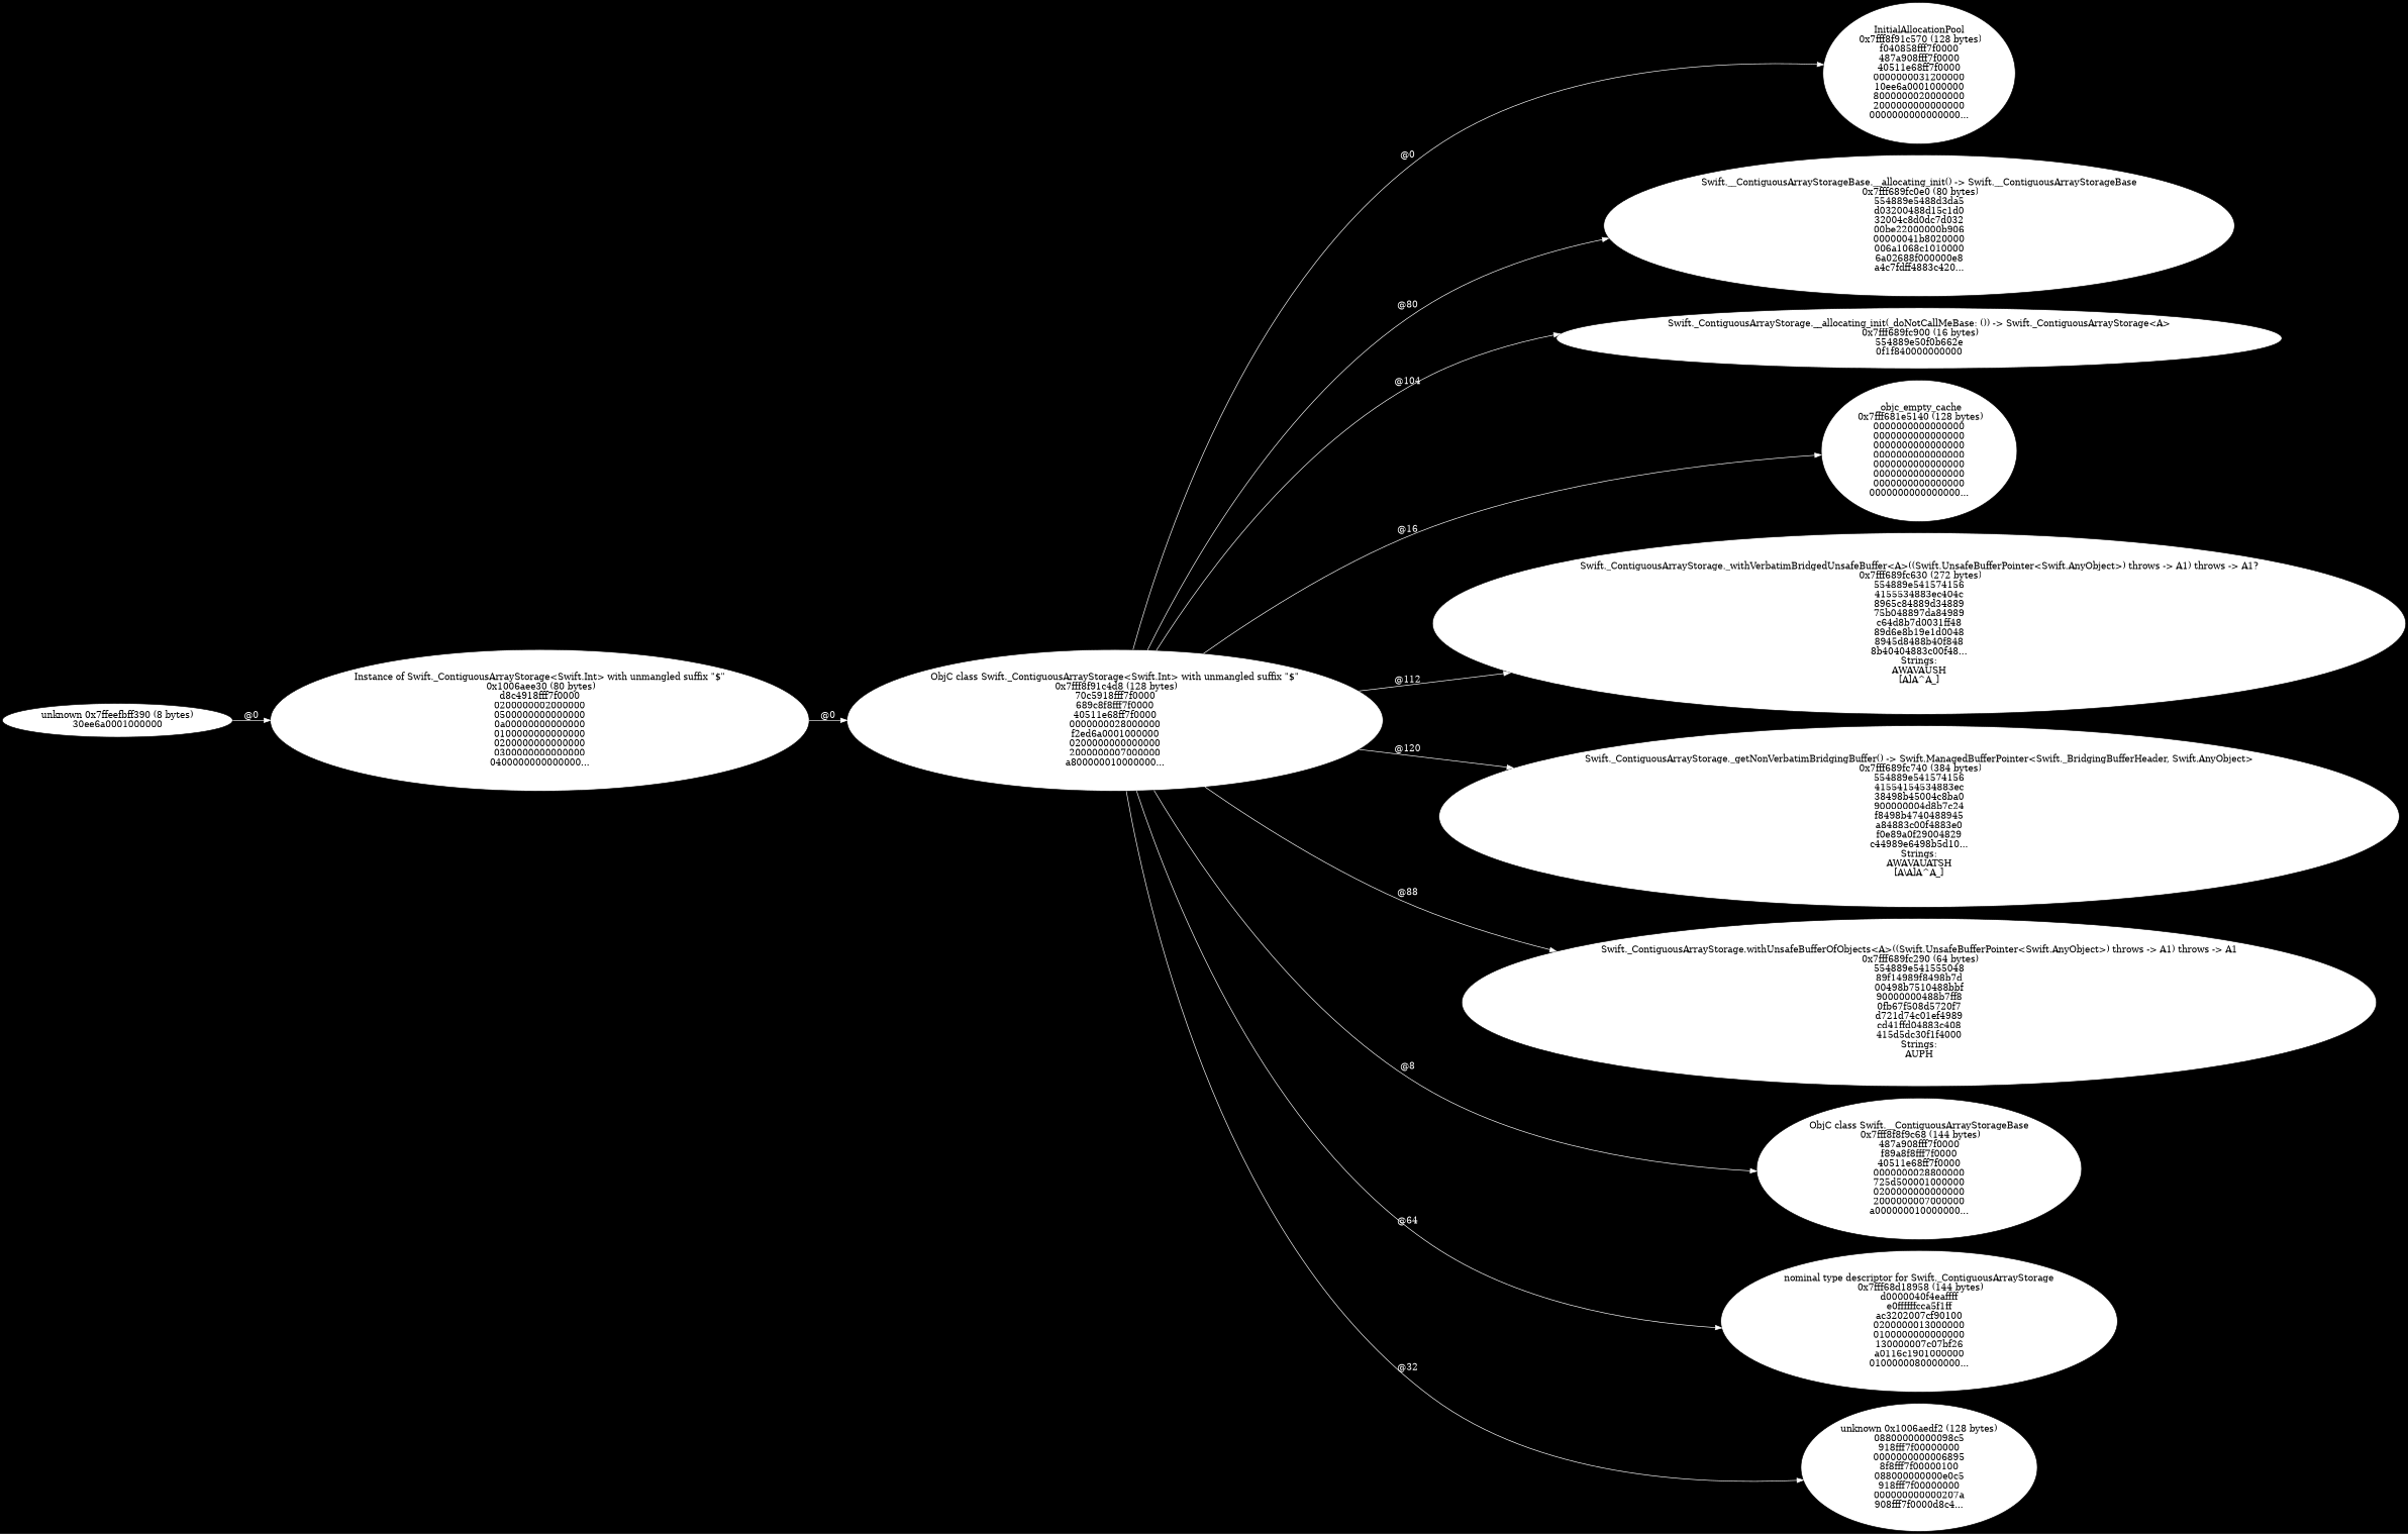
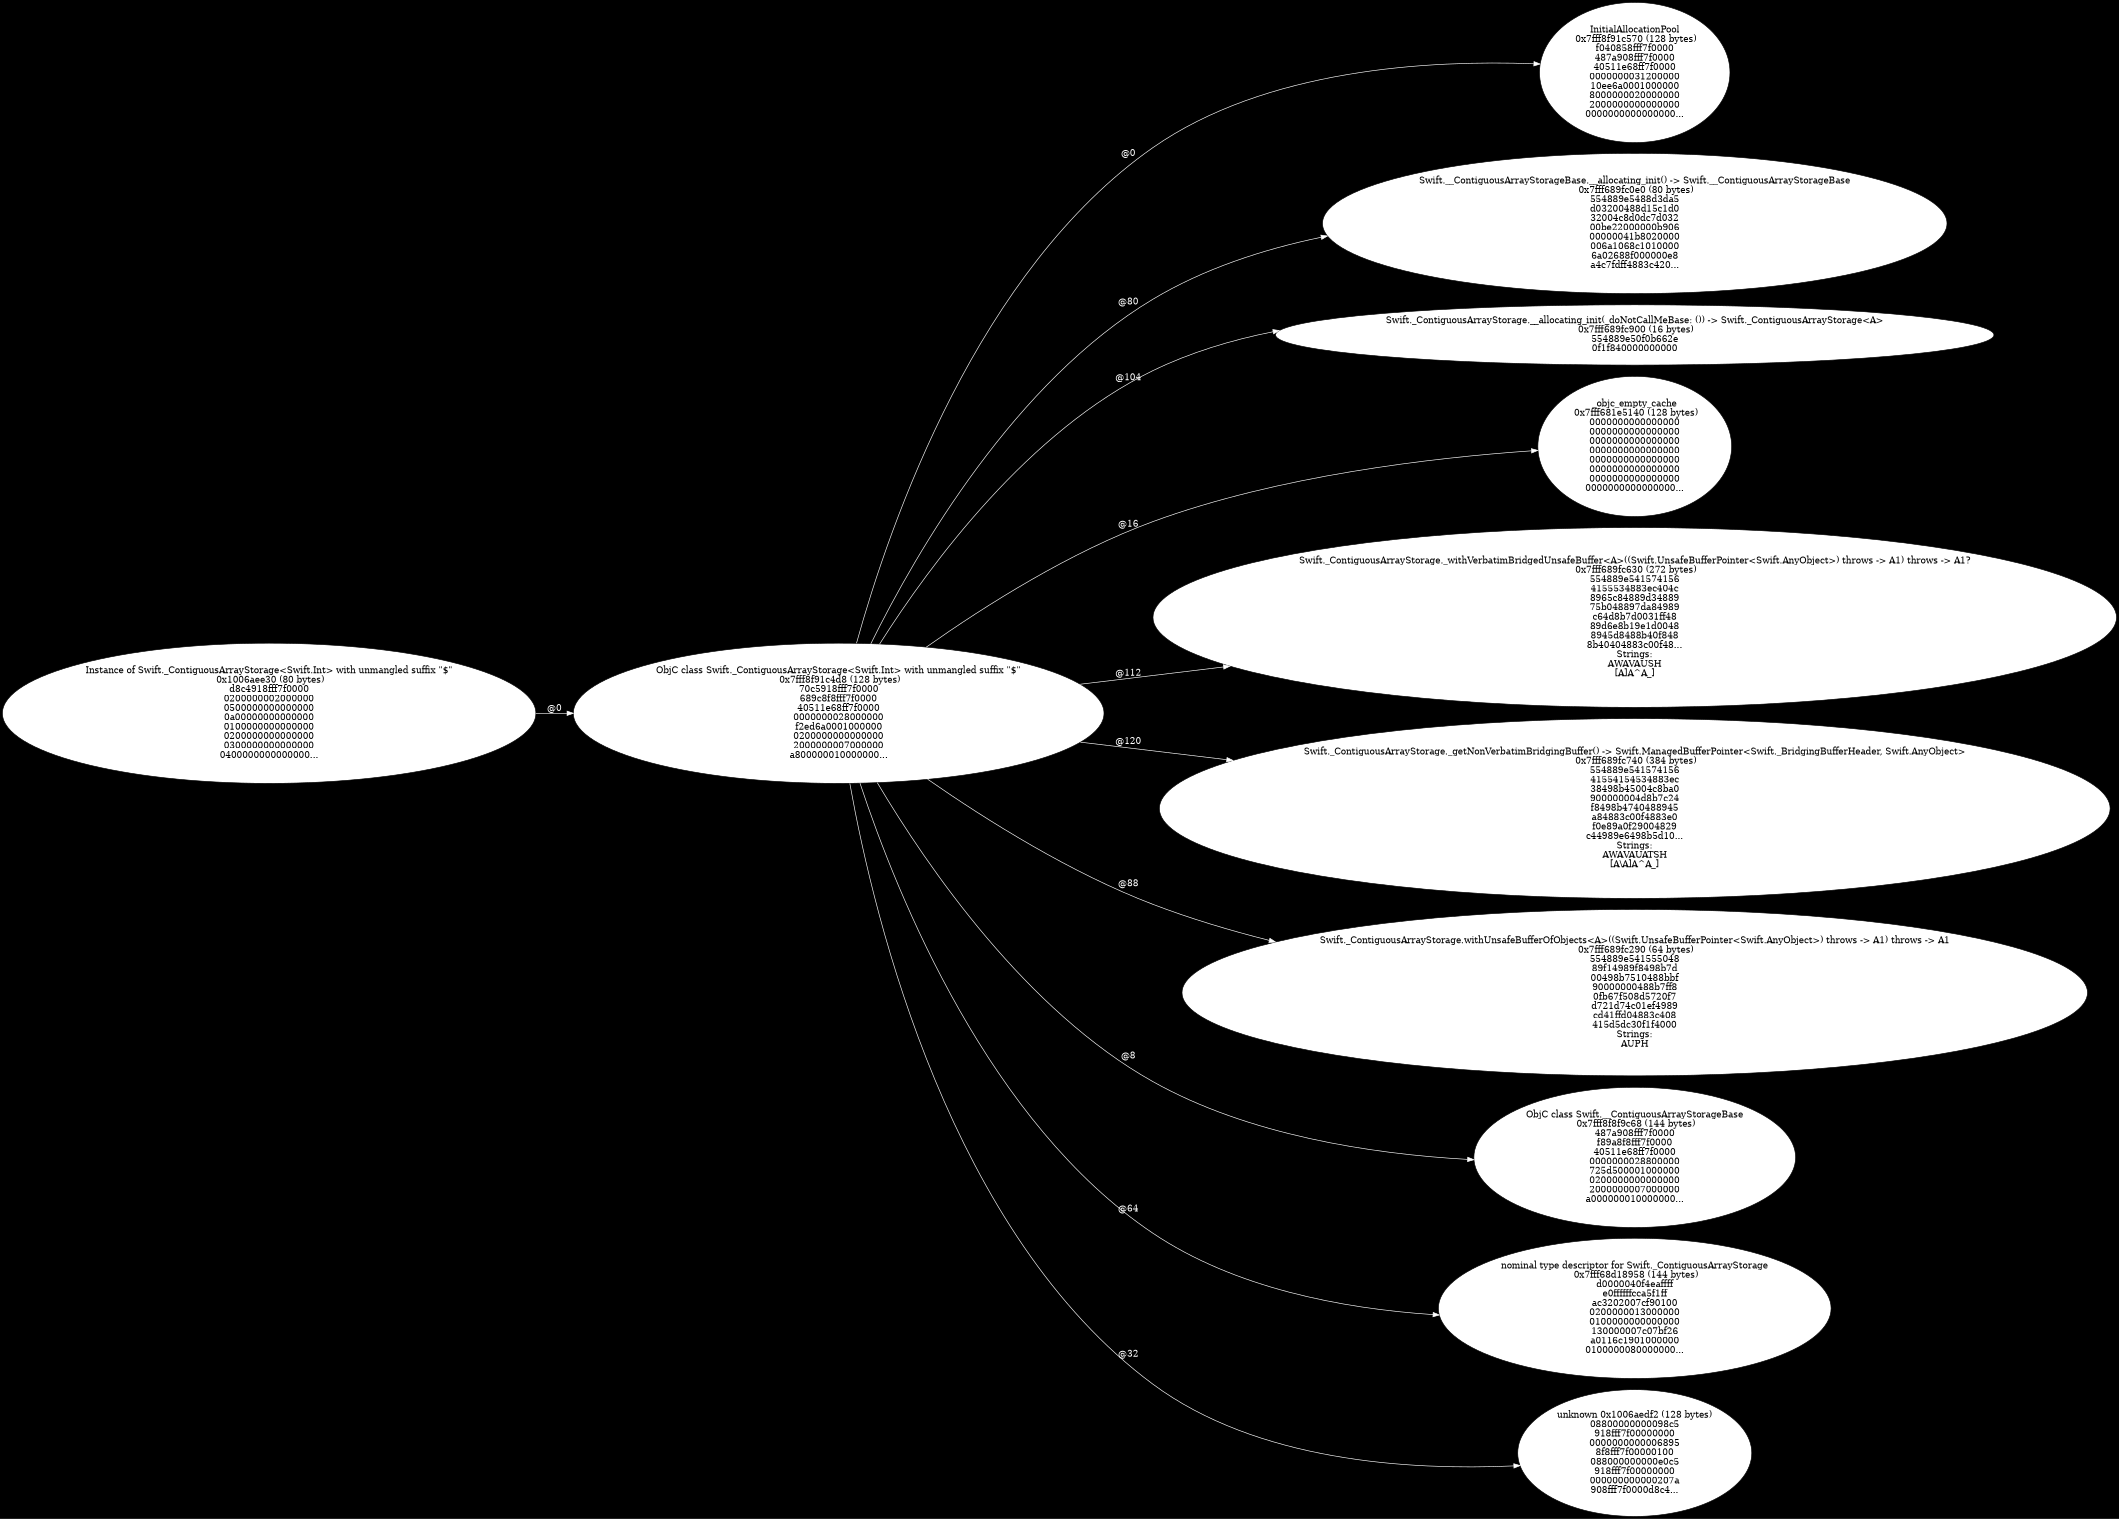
  digraph {
    bgcolor=black
    rankdir=LR
    node [fillcolor=white style=filled]
    edge [color=white fontcolor=white]
    n1 [label="InitialAllocationPool\n 0x7fff8f91c570 (128 bytes)\nf040858fff7f0000\n487a908fff7f0000\n40511e68ff7f0000\n0000000031200000\n10ee6a0001000000\n8000000020000000\n2000000000000000\n0000000000000000..."]
    n2 [label="Swift.__ContiguousArrayStorageBase.__allocating_init() -> Swift.__ContiguousArrayStorageBase\n 0x7fff689fc0e0 (80 bytes)\n554889e5488d3da5\nd03200488d15c1d0\n32004c8d0dc7d032\n00be22000000b906\n00000041b8020000\n006a1068c1010000\n6a02688f000000e8\na4c7fdff4883c420..."]
    n3 [label="Swift._ContiguousArrayStorage.__allocating_init(_doNotCallMeBase: ()) -> Swift._ContiguousArrayStorage<A>\n 0x7fff689fc900 (16 bytes)\n554889e50f0b662e\n0f1f840000000000"]
    n4 [label="_objc_empty_cache\n 0x7fff681e5140 (128 bytes)\n0000000000000000\n0000000000000000\n0000000000000000\n0000000000000000\n0000000000000000\n0000000000000000\n0000000000000000\n0000000000000000..."]
    n5 [label="Swift._ContiguousArrayStorage._withVerbatimBridgedUnsafeBuffer<A>((Swift.UnsafeBufferPointer<Swift.AnyObject>) throws -> A1) throws -> A1?\n 0x7fff689fc630 (272 bytes)\n554889e541574156\n4155534883ec404c\n8965c84889d34889\n75b048897da84989\nc64d8b7d0031ff48\n89d6e8b19e1d0048\n8945d8488b40f848\n8b40404883c00f48...\nStrings:\nAWAVAUSH\n[A]A^A_]"]
    n6 [label="Swift._ContiguousArrayStorage._getNonVerbatimBridgingBuffer() -> Swift.ManagedBufferPointer<Swift._BridgingBufferHeader, Swift.AnyObject>\n 0x7fff689fc740 (384 bytes)\n554889e541574156\n41554154534883ec\n38498b45004c8ba0\n900000004d8b7c24\nf8498b4740488945\na84883c00f4883e0\nf0e89a0f29004829\nc44989e6498b5d10...\nStrings:\nAWAVAUATSH\n[A\\A]A^A_]"]
    n7 [label="Swift._ContiguousArrayStorage.withUnsafeBufferOfObjects<A>((Swift.UnsafeBufferPointer<Swift.AnyObject>) throws -> A1) throws -> A1\n 0x7fff689fc290 (64 bytes)\n554889e541555048\n89f14989f8498b7d\n00498b7510488bbf\n90000000488b7ff8\n0fb67f508d5720f7\nd721d74c01ef4989\ncd41ffd04883c408\n415d5dc30f1f4000\nStrings:\nAUPH"]
-   n8 [label="unknown 0x7ffeefbff390 (8 bytes)\n30ee6a0001000000"]
    n9 [label="Instance of Swift._ContiguousArrayStorage<Swift.Int> with unmangled suffix \"$\"\n 0x1006aee30 (80 bytes)\nd8c4918fff7f0000\n0200000002000000\n0500000000000000\n0a00000000000000\n0100000000000000\n0200000000000000\n0300000000000000\n0400000000000000..."]
    n10 [label="ObjC class Swift._ContiguousArrayStorage<Swift.Int> with unmangled suffix \"$\"\n 0x7fff8f91c4d8 (128 bytes)\n70c5918fff7f0000\n689c8f8fff7f0000\n40511e68ff7f0000\n0000000028000000\nf2ed6a0001000000\n0200000000000000\n2000000007000000\na800000010000000..."]
    n11 [label="ObjC class Swift.__ContiguousArrayStorageBase\n 0x7fff8f8f9c68 (144 bytes)\n487a908fff7f0000\nf89a8f8fff7f0000\n40511e68ff7f0000\n0000000028800000\n725d500001000000\n0200000000000000\n2000000007000000\na000000010000000..."]
    n12 [label="nominal type descriptor for Swift._ContiguousArrayStorage\n 0x7fff68d18958 (144 bytes)\nd0000040f4eaffff\ne0ffffffcca5f1ff\nac3202007cf90100\n0200000013000000\n0100000000000000\n130000007c07bf26\na0116c1901000000\n0100000080000000..."]
    n13 [label="unknown 0x1006aedf2 (128 bytes)\n08800000000098c5\n918fff7f00000000\n0000000000006895\n8f8fff7f00000100\n088000000000e0c5\n918fff7f00000000\n000000000000207a\n908fff7f0000d8c4..."]
-   n8 -> n9 [label="@0"]
    n9 -> n10 [label="@0"]
    n10 -> n1 [label="@0"]
    n10 -> n2 [label="@80"]
    n10 -> n3 [label="@104"]
    n10 -> n4 [label="@16"]
    n10 -> n5 [label="@112"]
    n10 -> n6 [label="@120"]
    n10 -> n7 [label="@88"]
    n10 -> n11 [label="@8"]
    n10 -> n12 [label="@64"]
    n10 -> n13 [label="@32"]
  }
